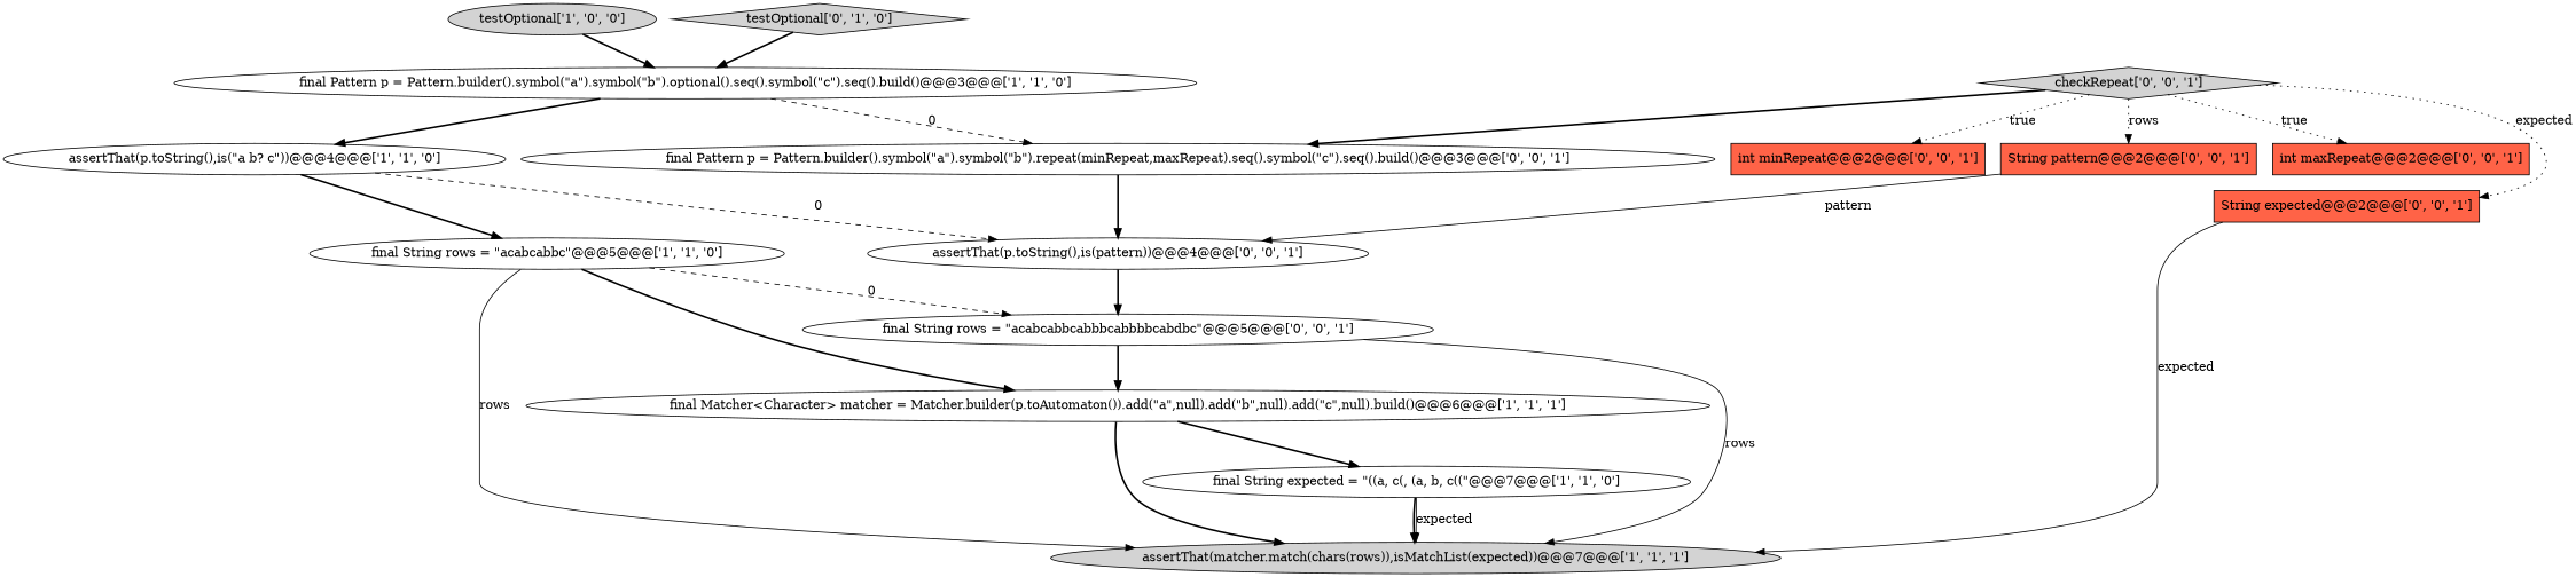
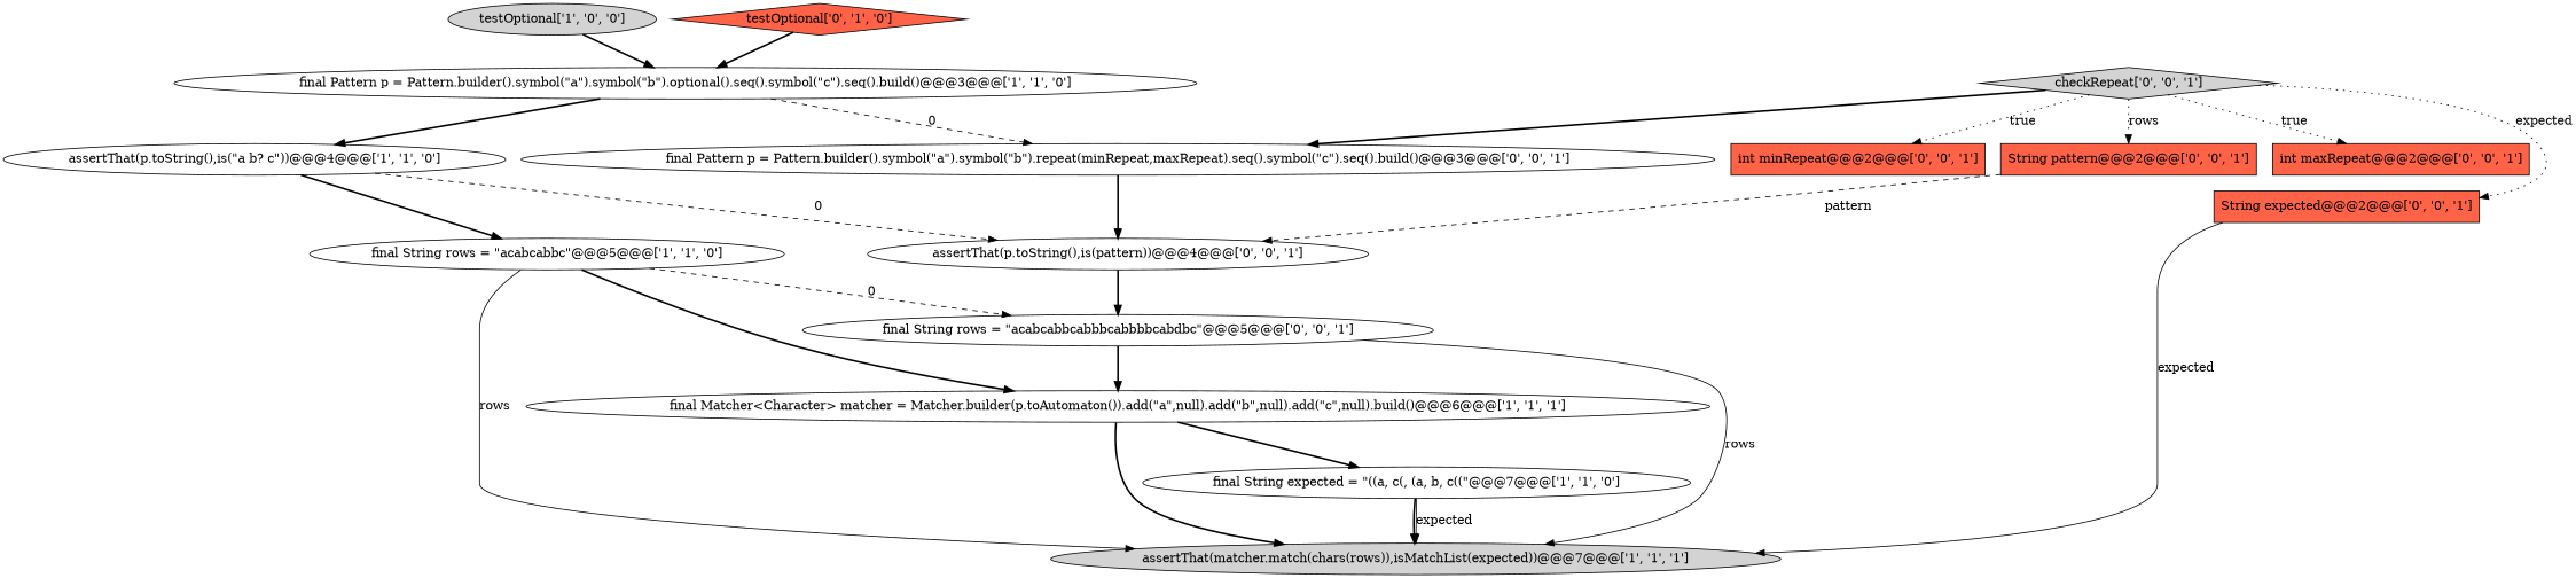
  digraph {
    node [fillcolor=white shape=ellipse style=filled]
    edge [style=bold]
    n1 [fillcolor=tomato label="String pattern@@@2@@@['0', '0', '1']" shape=box]
    n2 [label="assertThat(p.toString(),is(pattern))@@@4@@@['0', '0', '1']"]
    n3 [label="final String rows = \"acabcabbcabbbcabbbbcabdbc\"@@@5@@@['0', '0', '1']"]
    n4 [fillcolor=lightgray label="testOptional['1', '0', '0']"]
    n5 [label="final Pattern p = Pattern.builder().symbol(\"a\").symbol(\"b\").optional().seq().symbol(\"c\").seq().build()@@@3@@@['1', '1', '0']"]
    n6 [label="assertThat(p.toString(),is(\"a b? c\"))@@@4@@@['1', '1', '0']"]
    n7 [label="final Pattern p = Pattern.builder().symbol(\"a\").symbol(\"b\").repeat(minRepeat,maxRepeat).seq().symbol(\"c\").seq().build()@@@3@@@['0', '0', '1']"]
    n8 [fillcolor=tomato label="int minRepeat@@@2@@@['0', '0', '1']" shape=box]
    n9 [label="final String rows = \"acabcabbc\"@@@5@@@['1', '1', '0']"]
    n10 [label="final Matcher<Character> matcher = Matcher.builder(p.toAutomaton()).add(\"a\",null).add(\"b\",null).add(\"c\",null).build()@@@6@@@['1', '1', '1']"]
    n11 [fillcolor=lightgray label="assertThat(matcher.match(chars(rows)),isMatchList(expected))@@@7@@@['1', '1', '1']"]
-   n12 [fillcolor=lightgray label="testOptional['0', '1', '0']" shape=diamond]
+   n12 [fillcolor=tomato label="testOptional['0', '1', '0']" shape=diamond]
    n13 [label="final String expected = \"((a, c(, (a, b, c((\"@@@7@@@['1', '1', '0']"]
    n14 [fillcolor=tomato label="String expected@@@2@@@['0', '0', '1']" shape=box]
    n15 [fillcolor=lightgray label="checkRepeat['0', '0', '1']" shape=diamond]
    n16 [fillcolor=tomato label="int maxRepeat@@@2@@@['0', '0', '1']" shape=box]
-   n1 -> n2 [label=pattern style=solid]
+   n1 -> n2 [label=pattern style=dashed]
    n2 -> n3
    n3 -> n10
    n3 -> n11 [label=rows style=solid]
    n4 -> n5
    n5 -> n6
    n5 -> n7 [label=0 style=dashed]
    n6 -> n2 [label=0 style=dashed]
    n6 -> n9
    n7 -> n2
    n9 -> n3 [label=0 style=dashed]
    n9 -> n10
    n9 -> n11 [label=rows style=solid]
    n10 -> n11
    n10 -> n13
    n12 -> n5
    n13 -> n11 [label=expected style=solid]
    n13 -> n11
    n14 -> n11 [label=expected style=solid]
    n15 -> n1 [label=rows style=dotted]
    n15 -> n7
    n15 -> n8 [label=true style=dotted]
    n15 -> n14 [label=expected style=dotted]
    n15 -> n16 [label=true style=dotted]
  }
